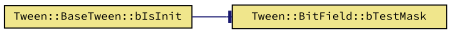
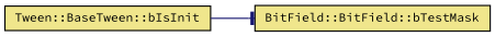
  digraph {
    rankdir=LR
    fontname="Source Code Pro"
    node [color=black fillcolor=khaki fontname="Source Code Pro" fontsize=10 shape=record style=filled]
    n1 [fontcolor=black height=0.2 label="Tween::BaseTween::bIsInit" width=0.4]
-   n2 [height=0.2 label="Tween::BitField::bTestMask" width=0.4]
+   n2 [height=0.2 label="BitField::BitField::bTestMask" width=0.4]
    n1 -> n2 [color=midnightblue fontname="Source Code Pro" fontsize=10 labelfontname=FreeSans labelfontsize=10 style=solid arrowhead=tee]
  }
